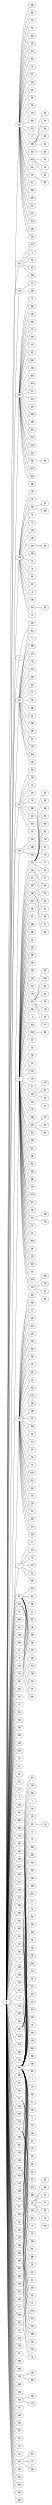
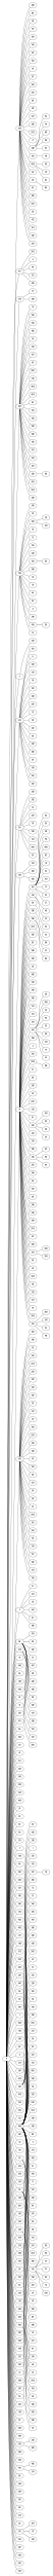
  graph {
    fontname=Oswald
    rankdir=LR
    node [fontname=Oswald]
    edge [fontname=Oswald]
    182
    112
    128
    348
    295
    460
    162
    79
    434
    437
    224
    229
    27
    264
    458
    80
    151
    99
    169
    148
    89
    156
    19
    277
    109
    n26 [label=675]
    50
    161
    431
    356
    202
    71
    398
    183
    408
    69
    121
    43
    455
    320
    66
    472
    101
    282
    281
    352
    249
    468
    395
    454
    345
    45
    379
    184
    470
    146
    49
    313
    132
    76
    311
    334
    417
    302
    5
    64
    122
    425
    276
    174
    299
    396
    175
    436
    74
    255
    354
    465
    119
    418
    257
    83
    280
    216
    400
    404
    110
    194
    198
    384
    368
    196
    337
    381
    461
    258
    n97 [label=951]
    305
    439
    195
    346
    498
    97
    185
    245
    18
    393
    78
    72
    145
    344
    199
    369
    111
    70
    44
    317
    6
    246
    419
    12
    232
    487
    197
    428
    2
    423
    205
    466
    473
    163
    0
    283
    214
    10
    192
    248
    387
    75
    191
    222
    130
    444
    385
    211
    318
    165
    332
    90
    359
    292
    113
    287
    118
    259
    144
    360
    93
    236
    139
    386
    493
    41
    392
    120
    296
    339
    38
    365
    343
    284
    265
    213
    134
    218
    481
    496
    4
    158
    208
    57
    20
    326
    34
    230
    279
    87
    335
    416
    219
    285
    235
    155
    349
    85
    316
    86
    289
    328
    364
    203
    82
    494
    154
    310
    25
    406
    187
    223
    123
    115
    306
    135
    435
    300
+   333
    482
    252
    59
    241
    171
    477
    150
    467
    422
    46
    100
    52
    266
    484
    490
    350
    309
    297
    253
    140
    342
    186
    445
    53
    476
    204
    330
    322
    233
    432
    270
    372
    29
    401
    220
    225
    438
    55
    104
    410
    231
    56
    157
    33
    200
    152
    361
    58
    319
    217
    452
    321
    136
    11
    21
    474
    178
    447
    81
    485
    94
    391
    84
    492
    31
    407
    181
    383
    446
    88
    382
    143
    298
    479
    126
    312
    390
    8
    14
    440
    54
    189
    449
    61
    37
    251
    411
    65
    263
    30
    47
    371
    443
    243
    429
    244
    464
    91
    23
    92
    40
    131
    77
    168
    48
    367
    483
    227
    160
    307
    153
    402
    403
    147
    188
    373
    323
    362
    247
    441
    28
    39
    341
    1
    469
    106
    290
    62
    9
    272
    347
    475
    267
    478
    215
    353
    127
    480
    351
    16
    141
    67
    415
    426
    278
    170
    166
    201
    193
    102
    103
    414
    378
    388
    433
    36
    327
    63
    226
    125
    380
    462
    405
    397
    308
    448
    237
    291
    13
    288
    261
    35
    442
    138
    22
    409
    489
    239
    486
    209
    421
    96
    340
    389
    331
    60
    273
    26
    167
    210
    301
    420
    457
    262
    377
    242
    238
    7
    376
    315
+   456
    73
    173
    108
    325
    491
    366
    286
    293
    260
    32
    114
    412
    234
    105
    370
    149
    256
    250
    221
    24
    271
    207
    133
    450
    329
    116
    324
    240
    303
    394
    269
    180
    3
    374
    453
    51
    424
    17
    212
    336
    471
    375
    95
    107
    413
    357
    304
    499
    142
    294
    497
    179
    137
    459
    190
    488
    15
    427
    42
    254
    68
    172
    206
    129
    98
    268
    363
    358
    176
    228
    463
    495
    274
    164
    177
    338
    355
    399
    314
    124
    159
    117
    430
    182 -- 112
    182 -- 128
    182 -- 348
    182 -- 295
    182 -- 460
    182 -- 162
    182 -- 79
    182 -- 434
    182 -- 437
    182 -- 224
    182 -- 229
    182 -- 27
    264 -- 458
    264 -- 80
    264 -- 151
    264 -- 99
    264 -- 169
    264 -- 148
    264 -- 89
    264 -- 156
    264 -- 19
    264 -- 277
    264 -- 109
    264 -- n26
    264 -- 50
    264 -- 161
    264 -- 431
    264 -- 356
    264 -- 202
    264 -- 71
    264 -- 398
    264 -- 183
    264 -- 408
    264 -- 69
    264 -- 121
    264 -- 43
    264 -- 455
    264 -- 320
    264 -- 66
    264 -- 472
    264 -- 101
    264 -- 282
    264 -- 281
    398 -- 352
    398 -- 249
    398 -- 468
    398 -- 395
    398 -- 454
    183 -- 345
    408 -- 45
    408 -- 379
    408 -- 184
    121 -- 470
    146 -- 49
    146 -- 313
    132 -- 76
    311 -- 334
    417 -- 302
    417 -- 5
    417 -- 64
    417 -- 122
    417 -- 425
    276 -- 174
    276 -- 299
    396 -- 175
    436 -- 74
    436 -- 255
    436 -- 354
    436 -- 465
    436 -- 119
    436 -- 418
    436 -- 257
    436 -- 83
    436 -- 280
    436 -- 216
    436 -- 400
    436 -- 404
    436 -- 110
    436 -- 194
    436 -- 198
    436 -- 384
    436 -- 368
    436 -- 196
    436 -- 337
    436 -- 381
    436 -- 461
    436 -- 258
    436 -- n97
    436 -- 305
    436 -- 439
    258 -- 195
    346 -- 498
    346 -- 97
    185 -- 245
    185 -- 18
    185 -- 393
    185 -- 78
    185 -- 72
    185 -- 145
    185 -- 344
    185 -- 199
    185 -- 369
    185 -- 111
    185 -- 70
    185 -- 44
    185 -- 317
    185 -- 6
    185 -- 246
    185 -- 419
    185 -- 12
    393 -- 232
    393 -- 487
    199 -- 197
    419 -- 428
    2 -- 423
    205 -- 466
    473 -- 163
    473 -- 0
    473 -- 283
    473 -- 214
    473 -- 10
    473 -- 192
    473 -- 248
    473 -- 387
    473 -- 75
    473 -- 191
    473 -- 222
    473 -- 130
    473 -- 444
    473 -- 385
    473 -- 211
    473 -- 318
    473 -- 165
    473 -- 332
    90 -- 359
    90 -- 292
    90 -- 113
    90 -- 287
    90 -- 118
    90 -- 259
    90 -- 144
    90 -- 360
    90 -- 93
    236 -- 139
    236 -- 386
    236 -- 493
    41 -- 182
    41 -- 146
    41 -- 311
    41 -- 396
    41 -- 346
    41 -- 205
    41 -- 392
    41 -- 120
    41 -- 296
    41 -- 339
    41 -- 38
    41 -- 365
    41 -- 343
    41 -- 284
    41 -- 265
    41 -- 213
    41 -- 134
    41 -- 218
    41 -- 481
    41 -- 496
    41 -- 4
    41 -- 158
    41 -- 208
    41 -- 57
    41 -- 20
    41 -- 326
    41 -- 34
    41 -- 230
    41 -- 279
    41 -- 87
    41 -- 335
    41 -- 416
    41 -- 219
    41 -- 285
    41 -- 235
    41 -- 155
    41 -- 349
    41 -- 85
    41 -- 316
    41 -- 86
    41 -- 289
    41 -- 328
    41 -- 364
    41 -- 203
    41 -- 82
    41 -- 494
    41 -- 154
    41 -- 310
    41 -- 25
    41 -- 406
    41 -- 187
    41 -- 223
    41 -- 123
    41 -- 115
    41 -- 306
    41 -- 135
    481 -- 435
    481 -- 300
+   481 -- 333
    481 -- 482
    481 -- 252
    481 -- 59
    481 -- 241
    481 -- 171
    481 -- 477
    208 -- 150
    335 -- 467
    335 -- 422
    335 -- 46
    335 -- 100
    235 -- 52
    235 -- 266
    235 -- 484
    154 -- 490
    154 -- 350
    135 -- 309
    135 -- 297
    135 -- 253
    135 -- 140
    342 -- 186
    342 -- 445
    342 -- 53
    342 -- 476
    342 -- 204
    342 -- 330
    342 -- 322
    342 -- 233
    342 -- 432
    342 -- 270
    342 -- 372
    342 -- 29
    342 -- 401
    342 -- 220
    342 -- 225
    342 -- 438
    342 -- 55
    342 -- 104
    342 -- 410
    342 -- 231
    342 -- 56
    342 -- 157
    342 -- 33
    342 -- 200
    342 -- 152
    342 -- 361
    342 -- 58
    342 -- 319
    342 -- 217
    342 -- 452
    342 -- 321
    342 -- 136
    11 -- 21
    11 -- 474
    11 -- 178
    11 -- 447
    11 -- 81
    11 -- 485
    94 -- 391
    94 -- 84
    94 -- 492
    94 -- 31
    94 -- 407
    94 -- 181
    94 -- 383
    94 -- 446
    94 -- 88
    94 -- 382
    94 -- 143
    94 -- 298
    479 -- 126
    479 -- 312
    479 -- 390
    8 -- 264
    8 -- 417
    8 -- 276
    8 -- 436
    8 -- 185
    8 -- 2
    8 -- 473
    8 -- 90
    8 -- 236
    8 -- 41
    8 -- 342
    8 -- 11
    8 -- 94
    8 -- 479
    8 -- 14
    8 -- 440
    8 -- 54
    8 -- 189
    8 -- 449
    8 -- 61
    8 -- 37
    8 -- 251
    8 -- 411
    8 -- 65
    8 -- 263
    8 -- 30
    8 -- 47
    8 -- 371
    8 -- 443
    8 -- 243
    8 -- 429
    8 -- 244
    8 -- 464
    8 -- 91
    8 -- 23
    8 -- 92
    8 -- 40
    8 -- 131
    8 -- 77
    8 -- 168
    8 -- 48
    8 -- 367
    8 -- 483
    8 -- 227
    8 -- 160
    8 -- 307
    8 -- 153
    8 -- 402
    8 -- 403
    8 -- 147
    8 -- 188
    8 -- 373
    8 -- 323
    8 -- 362
    8 -- 247
    8 -- 441
    8 -- 28
    8 -- 39
    8 -- 341
    8 -- 1
    8 -- 469
    8 -- 106
    8 -- 290
    8 -- 62
    8 -- 9
    8 -- 272
    8 -- 347
    8 -- 475
    8 -- 267
    8 -- 478
    8 -- 215
    8 -- 353
    8 -- 127
    8 -- 480
    8 -- 351
    8 -- 16
    8 -- 141
    8 -- 67
    8 -- 415
    8 -- 426
    8 -- 278
    8 -- 170
    8 -- 166
    8 -- 201
    8 -- 193
    8 -- 102
    8 -- 103
    8 -- 414
    8 -- 378
    8 -- 388
    8 -- 433
    8 -- 36
    8 -- 327
    8 -- 63
    8 -- 226
    8 -- 125
    8 -- 380
    8 -- 462
    8 -- 405
    8 -- 397
    8 -- 308
    8 -- 448
    8 -- 237
    8 -- 291
    8 -- 13
    8 -- 288
    8 -- 261
    8 -- 35
    8 -- 442
    8 -- 138
    8 -- 22
    8 -- 409
    8 -- 489
    8 -- 239
    8 -- 486
    8 -- 209
    8 -- 421
    8 -- 96
    8 -- 340
    8 -- 389
    8 -- 331
    8 -- 60
    8 -- 273
    8 -- 26
    8 -- 167
    8 -- 210
    8 -- 301
    8 -- 420
    8 -- 457
    8 -- 262
    267 -- 377
    267 -- 242
    267 -- 238
    267 -- 7
    267 -- 376
    267 -- 315
    480 -- 132
+   480 -- 456
    480 -- 73
    480 -- 173
    480 -- 108
    480 -- 325
    480 -- 491
    480 -- 366
    480 -- 286
    480 -- 293
    480 -- 260
    480 -- 32
    480 -- 114
    480 -- 412
    480 -- 234
    480 -- 105
    480 -- 370
    480 -- 149
    480 -- 256
    480 -- 250
    480 -- 221
    480 -- 24
    480 -- 271
    480 -- 207
    480 -- 133
    480 -- 450
    480 -- 329
    480 -- 116
    480 -- 324
    480 -- 240
    480 -- 303
    480 -- 394
    480 -- 269
    480 -- 180
    480 -- 3
    480 -- 374
    480 -- 453
    480 -- 51
    480 -- 424
    480 -- 17
    480 -- 212
    480 -- 336
    480 -- 471
    480 -- 375
    480 -- 95
    480 -- 107
    480 -- 413
    480 -- 357
    480 -- 304
    480 -- 499
    480 -- 142
    480 -- 294
    480 -- 497
    480 -- 179
    480 -- 137
    480 -- 459
    480 -- 190
    480 -- 488
    67 -- 15
    67 -- 427
    67 -- 42
    170 -- 254
    170 -- 68
    170 -- 172
    170 -- 206
    170 -- 129
    103 -- 98
    103 -- 268
    380 -- 363
    405 -- 358
    405 -- 176
    239 -- 228
    239 -- 463
    421 -- 495
    421 -- 274
    167 -- 164
    167 -- 177
    167 -- 338
    142 -- 355
    142 -- 399
    142 -- 314
    142 -- 124
    142 -- 159
    142 -- 117
    142 -- 430
  }
